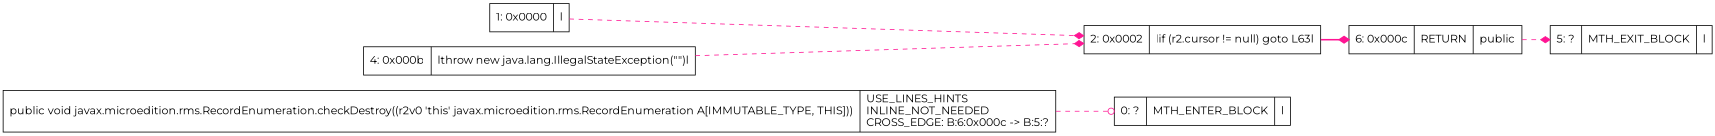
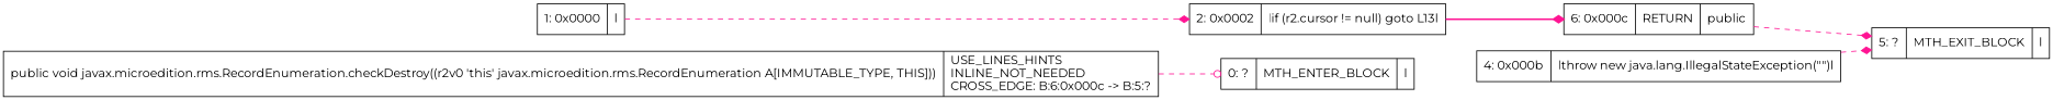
  digraph {
    fontname=Montserrat
    rankdir=LR
    node [fontname=Montserrat shape=record]
    edge [arrowhead=diamond color=deeppink fontname=Montserrat style=dashed]
    n1 [label="{0\:\ ?|MTH_ENTER_BLOCK\l|l}"]
    n2 [label="{1\:\ 0x0000|l}"]
-   n3 [label="{2\:\ 0x0002|lif (r2.cursor != null) goto L63l}"]
+   n3 [label="{2\:\ 0x0002|lif (r2.cursor != null) goto L13l}"]
    n4 [label="{6\:\ 0x000c|RETURN\l|public}"]
    n5 [label="{5\:\ ?|MTH_EXIT_BLOCK\l|l}"]
    n6 [label="{4\:\ 0x000b|lthrow new java.lang.IllegalStateException(\"\")l}"]
    n7 [label="{public void javax.microedition.rms.RecordEnumeration.checkDestroy((r2v0 'this' javax.microedition.rms.RecordEnumeration A[IMMUTABLE_TYPE, THIS]))  | USE_LINES_HINTS\lINLINE_NOT_NEEDED\lCROSS_EDGE: B:6:0x000c \-\> B:5:?\l}"]
    n2 -> n3
    n3 -> n4 [style=bold]
    n4 -> n5
-   n6 -> n3
+   n6 -> n5
    n7 -> n1 [arrowhead=odot]
  }
